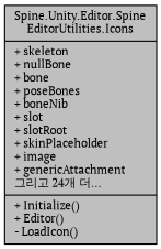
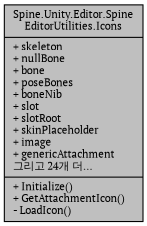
  digraph {
    fontname="PT Serif"
-   n1 [color=black fillcolor=grey75 fontcolor=black fontname="PT Serif" fontsize=10 height=0.2 label="{Spine.Unity.Editor.Spine\lEditorUtilities.Icons\n|+ skeleton\l+ nullBone\l+ bone\l+ poseBones\l+ boneNib\l+ slot\l+ slotRoot\l+ skinPlaceholder\l+ image\l+ genericAttachment\l그리고 24개 더...\l|+ Initialize()\l+ Editor()\l- LoadIcon()\l}" shape=record style=filled width=0.4]
+   n1 [color=black fillcolor=grey75 fontcolor=black fontname="PT Serif" fontsize=10 height=0.2 label="{Spine.Unity.Editor.Spine\lEditorUtilities.Icons\n|+ skeleton\l+ nullBone\l+ bone\l+ poseBones\l+ boneNib\l+ slot\l+ slotRoot\l+ skinPlaceholder\l+ image\l+ genericAttachment\l그리고 24개 더...\l|+ Initialize()\l+ GetAttachmentIcon()\l- LoadIcon()\l}" shape=record style=filled width=0.4]
  }
